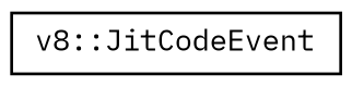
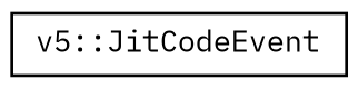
  digraph {
    rankdir=LR
    fontname="IBM Plex Mono"
-   n1 [color=black fillcolor=white fontname="IBM Plex Mono" fontsize=10 height=0.2 label="v8::JitCodeEvent" shape=record style=filled width=0.4]
+   n1 [color=black fillcolor=white fontname="IBM Plex Mono" fontsize=10 height=0.2 label="v5::JitCodeEvent" shape=record style=filled width=0.4]
  }
